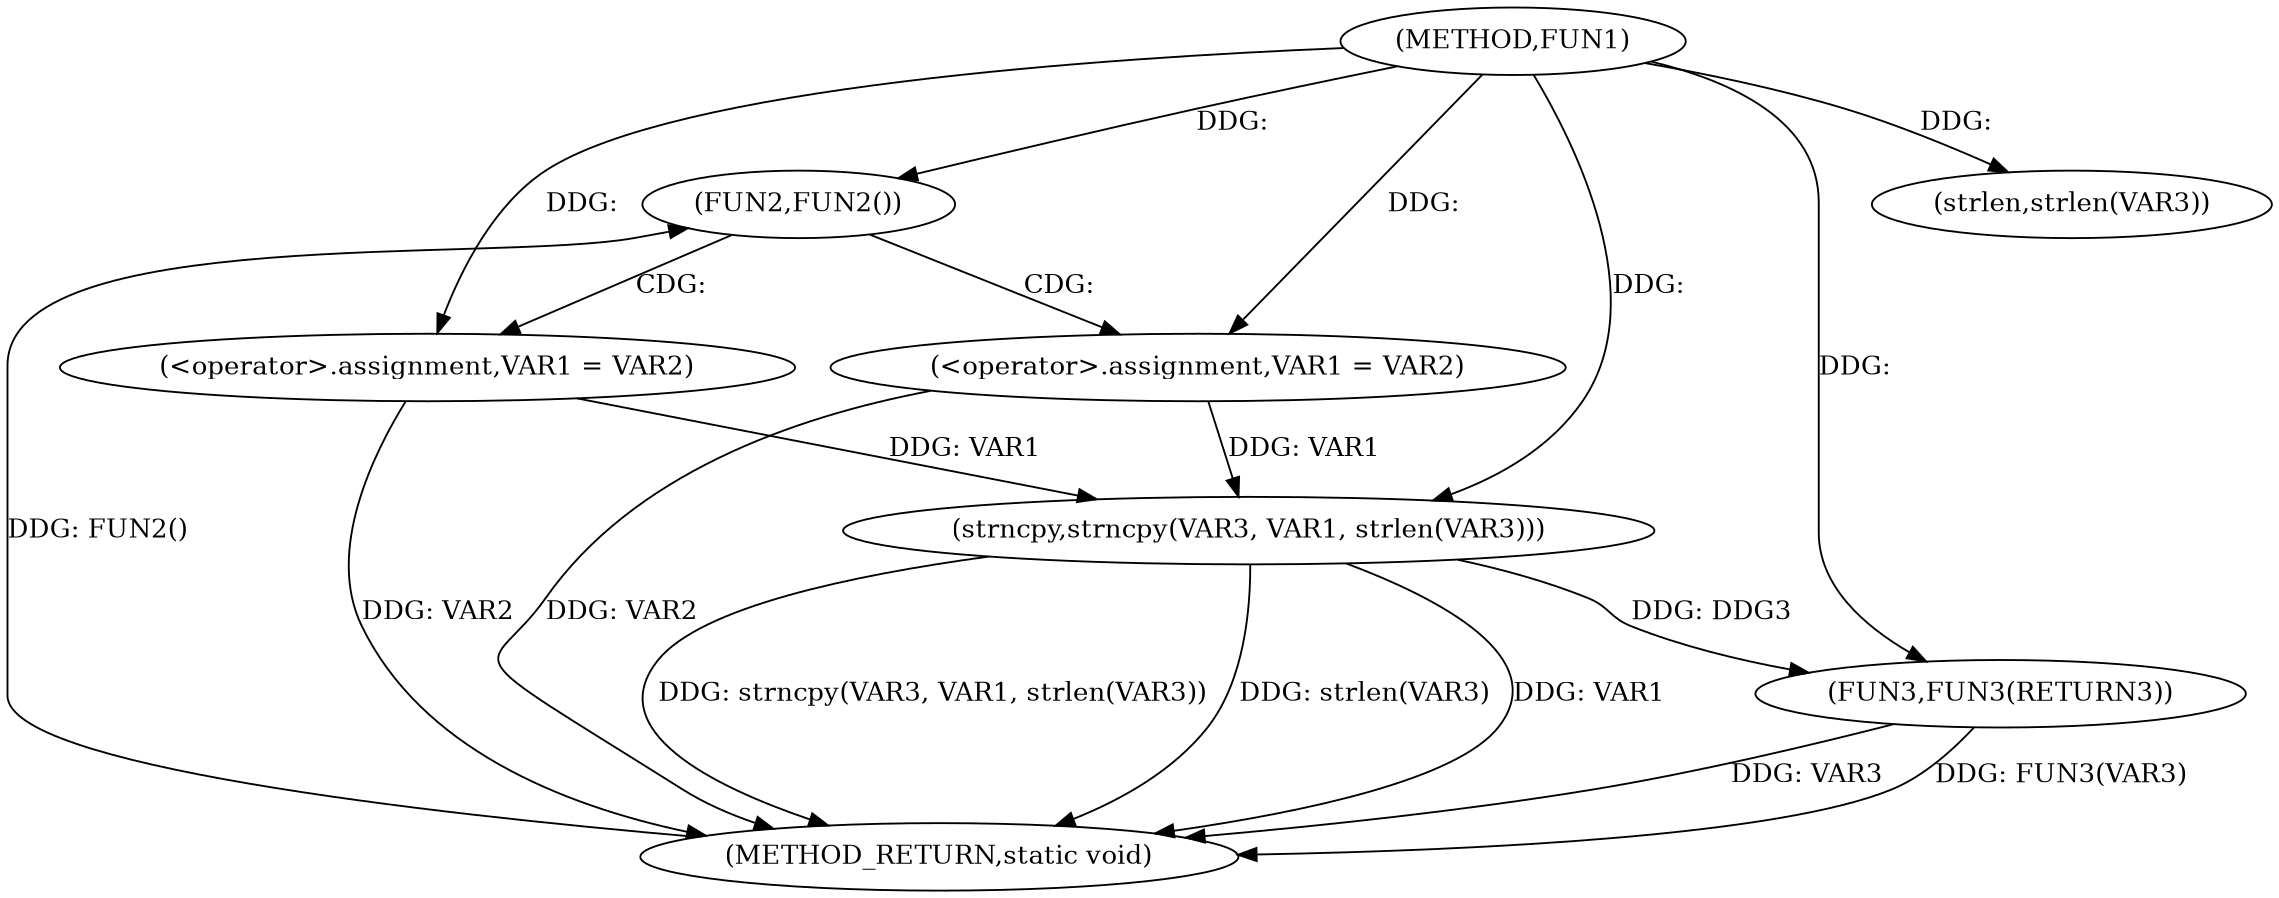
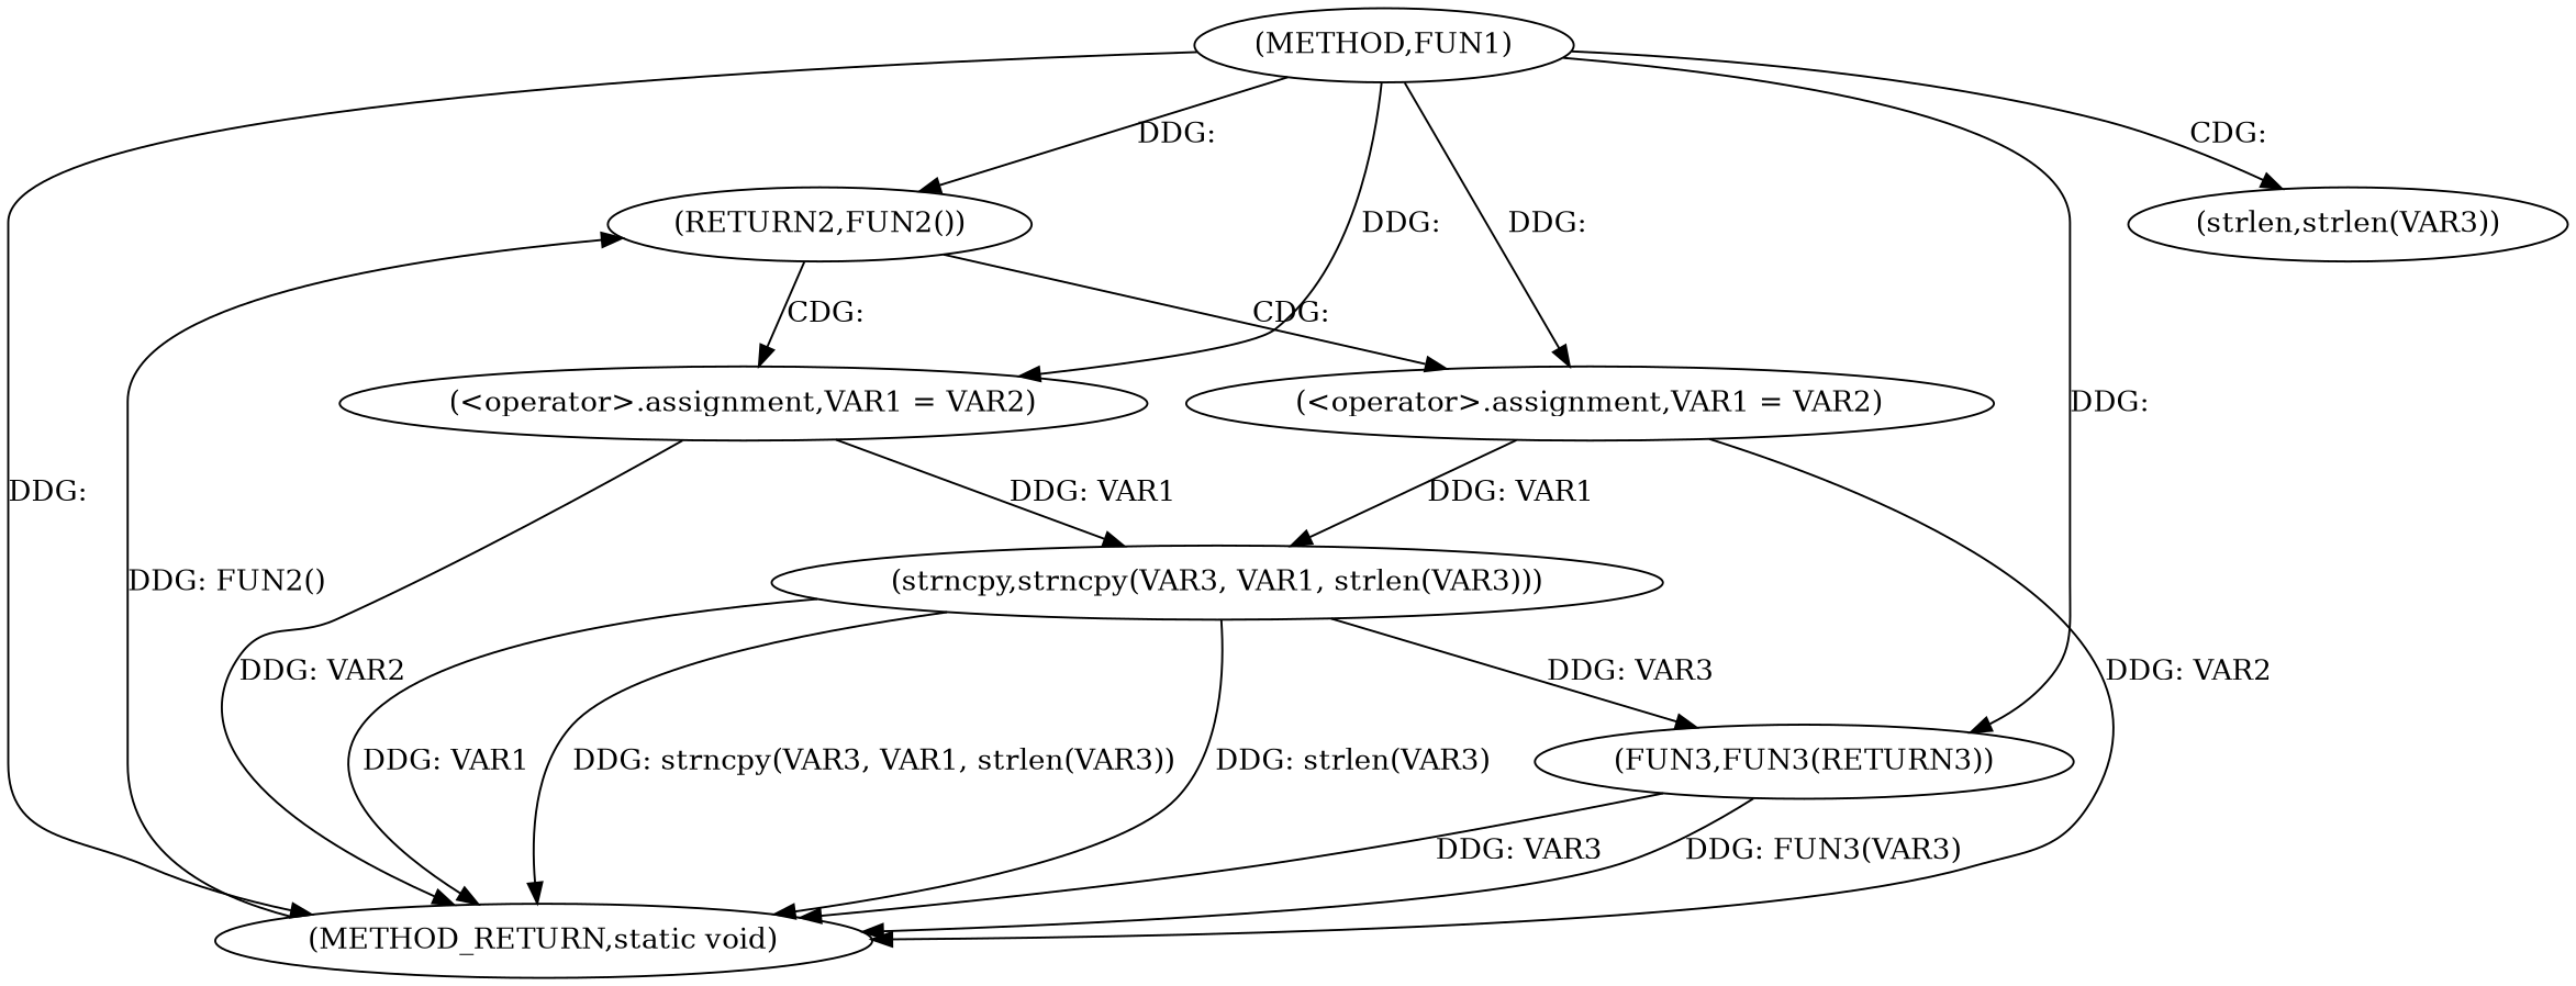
  digraph {
    n1 [label="(METHOD,FUN1)"]
-   n2 [label="(FUN2,FUN2())"]
+   n2 [label="(RETURN2,FUN2())"]
    n3 [label="(<operator>.assignment,VAR1 = VAR2)"]
    n4 [label="(<operator>.assignment,VAR1 = VAR2)"]
    n5 [label="(strncpy,strncpy(VAR3, VAR1, strlen(VAR3)))"]
    n6 [label="(strlen,strlen(VAR3))"]
    n7 [label="(FUN3,FUN3(RETURN3))"]
    n8 [label="(METHOD_RETURN,static void)"]
    n1 -> n2 [label="DDG: "]
    n1 -> n3 [label="DDG: "]
    n1 -> n4 [label="DDG: "]
-   n1 -> n5 [label="DDG: "]
-   n1 -> n6 [label="DDG: "]
+   n1 -> n8 [label="DDG: "]
+   n1 -> n6 [label="CDG: "]
    n1 -> n7 [label="DDG: "]
    n2 -> n3 [label="CDG: "]
    n2 -> n4 [label="CDG: "]
    n3 -> n5 [label="DDG: VAR1"]
    n3 -> n8 [label="DDG: VAR2"]
    n4 -> n5 [label="DDG: VAR1"]
    n4 -> n8 [label="DDG: VAR2"]
-   n5 -> n7 [label="DDG: DDG3"]
+   n5 -> n7 [label="DDG: VAR3"]
    n5 -> n8 [label="DDG: strncpy(VAR3, VAR1, strlen(VAR3))"]
    n5 -> n8 [label="DDG: strlen(VAR3)"]
    n5 -> n8 [label="DDG: VAR1"]
    n7 -> n8 [label="DDG: VAR3"]
    n7 -> n8 [label="DDG: FUN3(VAR3)"]
    n8 -> n2 [label="DDG: FUN2()"]
  }
